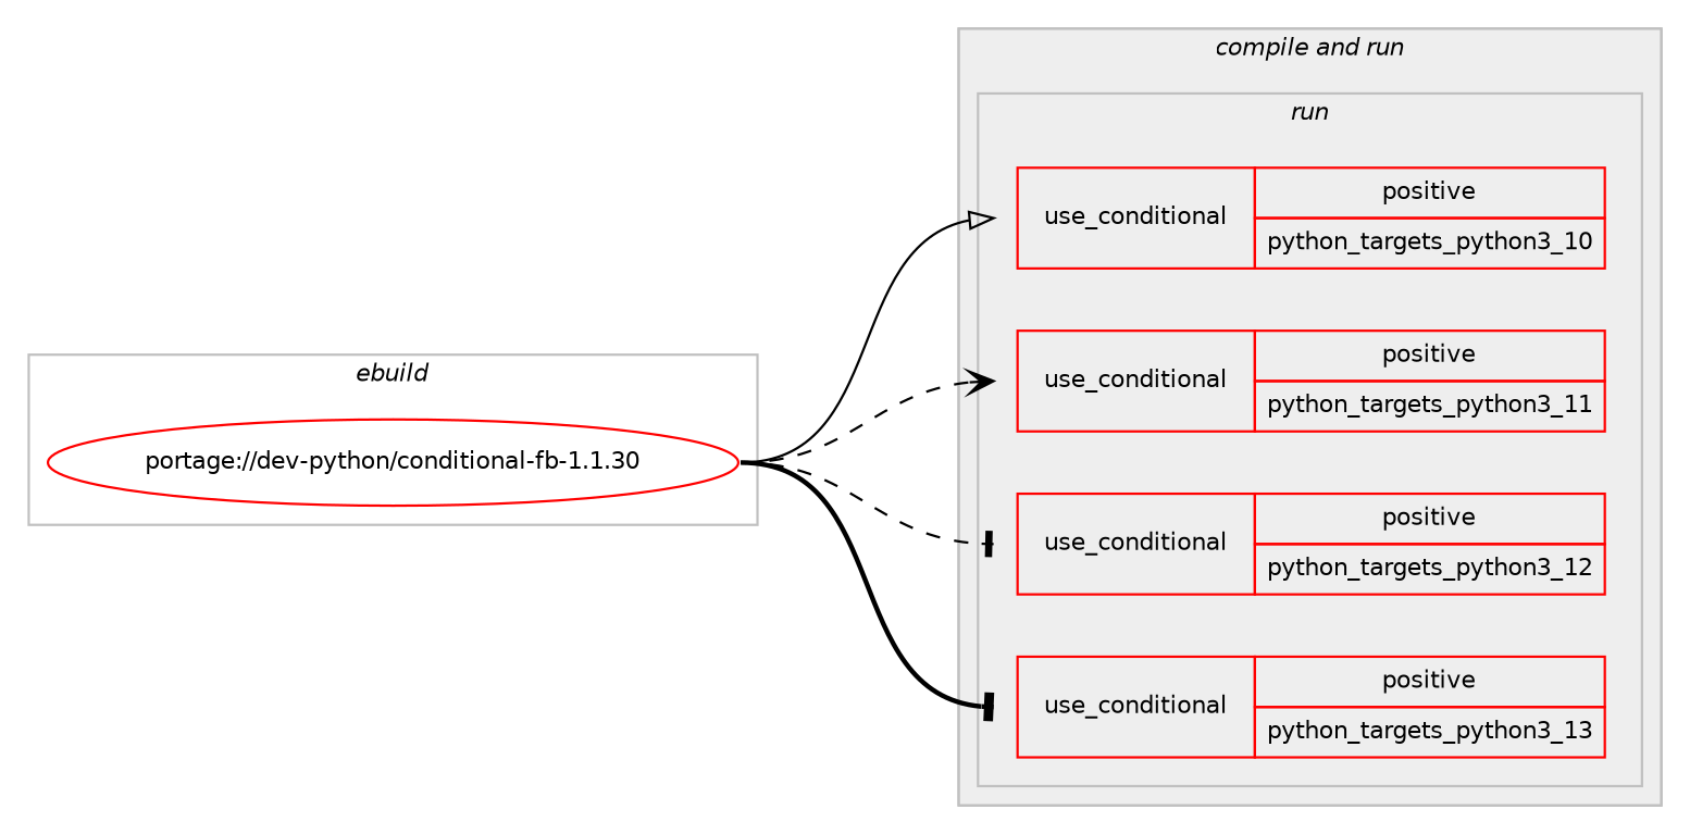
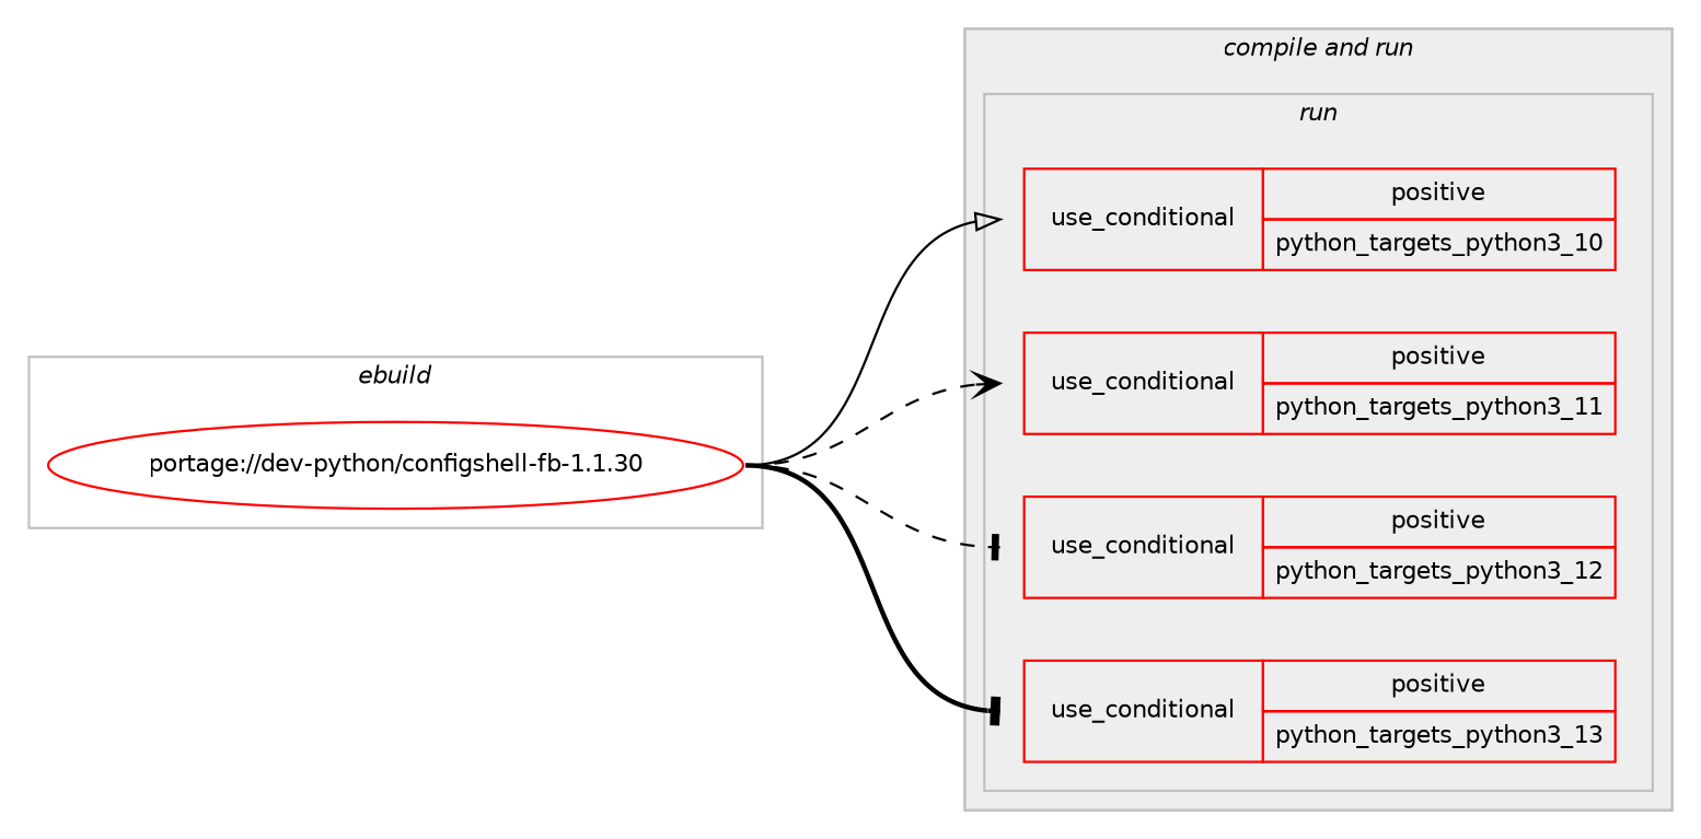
  digraph {
    compound=true
    concentrate=true
    fontname=Helvetica
    fontsize=10
    newrank=true
    rankdir=LR
    ranksep=1.5
    node [color=red fontname=Helvetica fontsize=10 shape=none]
    edge [arrowhead=tee headport=w style=dashed tailport=e weight=20]
-   n1 [label="portage://dev-python/conditional-fb-1.1.30" width=4 shape=""]
+   n1 [label="portage://dev-python/configshell-fb-1.1.30" width=4 shape=""]
    n2 [label=<<TABLE BORDER="0" CELLBORDER="1" CELLSPACING="0" CELLPADDING="4"><TR><TD ROWSPAN="3" CELLPADDING="10">use_conditional</TD></TR><TR><TD>positive</TD></TR><TR><TD>python_targets_python3_10</TD></TR></TABLE>>]
    n3 [label=<<TABLE BORDER="0" CELLBORDER="1" CELLSPACING="0" CELLPADDING="4"><TR><TD ROWSPAN="3" CELLPADDING="10">use_conditional</TD></TR><TR><TD>positive</TD></TR><TR><TD>python_targets_python3_11</TD></TR></TABLE>>]
    n4 [label=<<TABLE BORDER="0" CELLBORDER="1" CELLSPACING="0" CELLPADDING="4"><TR><TD ROWSPAN="3" CELLPADDING="10">use_conditional</TD></TR><TR><TD>positive</TD></TR><TR><TD>python_targets_python3_12</TD></TR></TABLE>>]
    n5 [label=<<TABLE BORDER="0" CELLBORDER="1" CELLSPACING="0" CELLPADDING="4"><TR><TD ROWSPAN="3" CELLPADDING="10">use_conditional</TD></TR><TR><TD>positive</TD></TR><TR><TD>python_targets_python3_13</TD></TR></TABLE>>]
    subgraph cluster_1 {
      color=gray
      label=<<i>ebuild</i>>
      rank=same
      n1
    }
    subgraph cluster_2 {
      color=gray
      label=<<i>dependencies</i>>
      subgraph cluster_3 {
        color=gray
        fillcolor="#eeeeee"
        label=<<i>compile</i>>
        style=filled
      }
      subgraph cluster_4 {
        color=gray
        fillcolor="#eeeeee"
        label=<<i>compile and run</i>>
        style=filled
      }
      subgraph cluster_5 {
        color=gray
        fillcolor="#eeeeee"
        label=<<i>run</i>>
        style=filled
        subgraph sub_6 {
          color=gray
          fillcolor="#eeeeee"
          label=<<i>run</i>>
          style=filled
          n2
        }
        subgraph sub_7 {
          color=gray
          fillcolor="#eeeeee"
          label=<<i>run</i>>
          style=filled
          n3
        }
        subgraph sub_8 {
          color=gray
          fillcolor="#eeeeee"
          label=<<i>run</i>>
          style=filled
          n4
        }
        subgraph sub_9 {
          color=gray
          fillcolor="#eeeeee"
          label=<<i>run</i>>
          style=filled
          n5
        }
      }
    }
    subgraph cluster_10 {
      color=gray
      label=<<i>candidates</i>>
      rank=same
    }
    n1 -> n2 [arrowhead=onormal style=solid]
    n1 -> n3 [arrowhead=vee]
    n1 -> n4
    n1 -> n5 [style=bold]
  }
